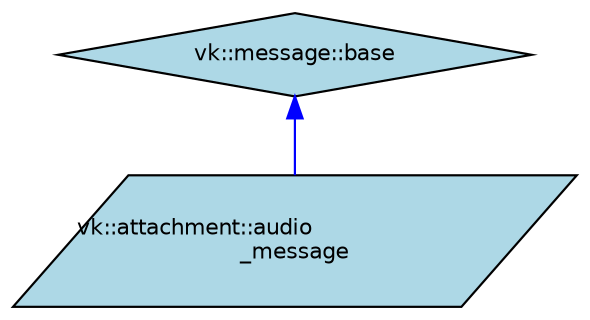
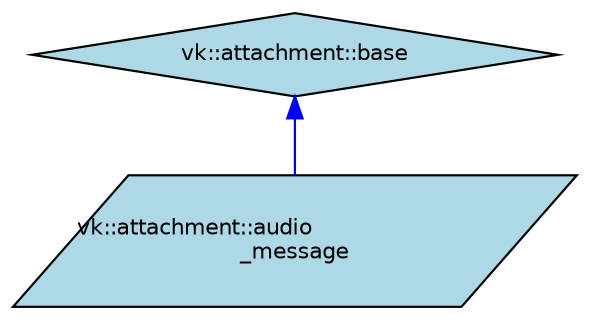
  digraph {
    node [color=black fillcolor=lightblue fontname=Helvetica fontsize=10 style=filled]
    n1 [fontcolor=black height=0.2 label="vk::attachment::audio\l_message" shape=parallelogram width=0.4]
-   n2 [height=0.2 label="vk::message::base" shape=diamond width=0.4]
+   n2 [height=0.2 label="vk::attachment::base" shape=diamond width=0.4]
    n2 -> n1 [color=blue dir=back fontname=Helvetica fontsize=10 labelfontname=Helvetica labelfontsize=10 style=solid]
  }
